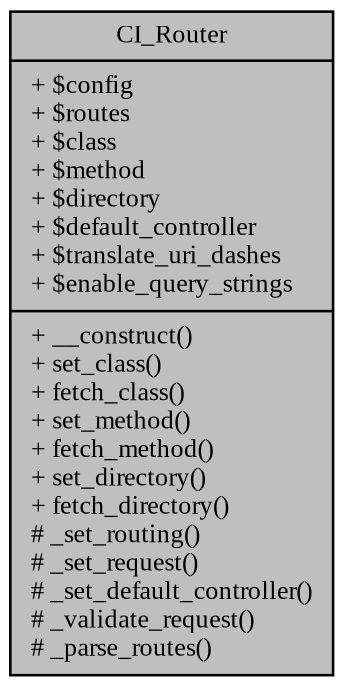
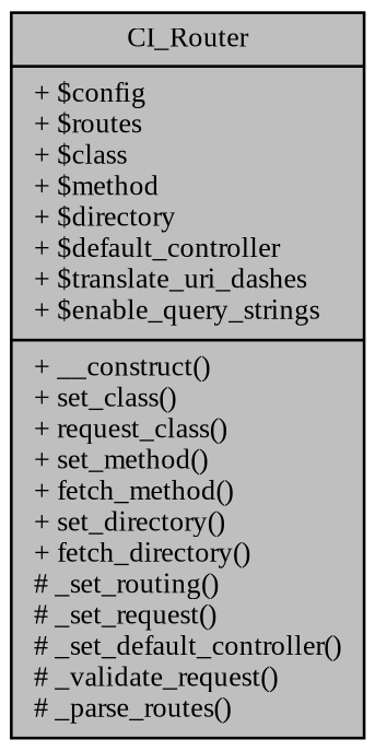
  digraph {
    fontname="Liberation Serif"
-   n1 [color=black fillcolor=grey75 fontcolor=black fontname="Liberation Serif" fontsize=10 height=0.2 label="{CI_Router\n|+ $config\l+ $routes\l+ $class\l+ $method\l+ $directory\l+ $default_controller\l+ $translate_uri_dashes\l+ $enable_query_strings\l|+ __construct()\l+ set_class()\l+ fetch_class()\l+ set_method()\l+ fetch_method()\l+ set_directory()\l+ fetch_directory()\l# _set_routing()\l# _set_request()\l# _set_default_controller()\l# _validate_request()\l# _parse_routes()\l}" shape=record style=filled width=0.4]
+   n1 [color=black fillcolor=grey75 fontcolor=black fontname="Liberation Serif" fontsize=10 height=0.2 label="{CI_Router\n|+ $config\l+ $routes\l+ $class\l+ $method\l+ $directory\l+ $default_controller\l+ $translate_uri_dashes\l+ $enable_query_strings\l|+ __construct()\l+ set_class()\l+ request_class()\l+ set_method()\l+ fetch_method()\l+ set_directory()\l+ fetch_directory()\l# _set_routing()\l# _set_request()\l# _set_default_controller()\l# _validate_request()\l# _parse_routes()\l}" shape=record style=filled width=0.4]
  }
